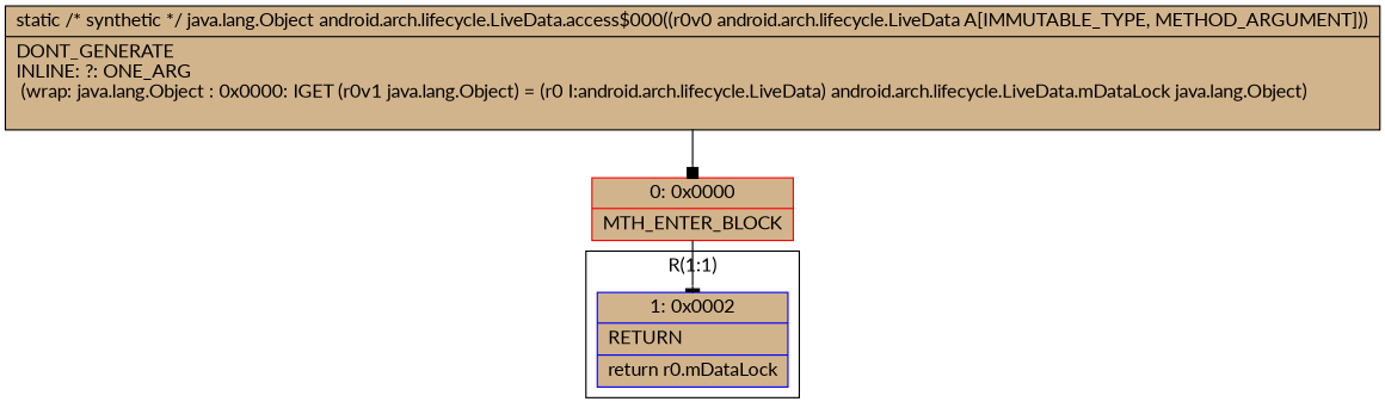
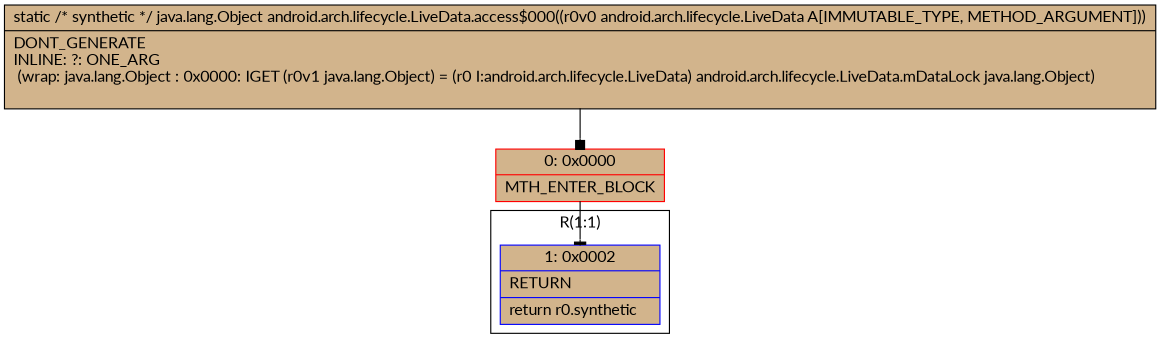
  digraph {
    fontname=Lato
    node [shape=record style=filled fillcolor=tan fontname=Lato]
    edge [fontname=Lato]
-   n1 [color=blue label="{1\:\ 0x0002|RETURN\l|return r0.mDataLock\l}"]
+   n1 [color=blue label="{1\:\ 0x0002|RETURN\l|return r0.synthetic\l}"]
    n2 [color=red label="{0\:\ 0x0000|MTH_ENTER_BLOCK\l}"]
    n3 [label="{static \/* synthetic *\/ java.lang.Object android.arch.lifecycle.LiveData.access$000((r0v0 android.arch.lifecycle.LiveData A[IMMUTABLE_TYPE, METHOD_ARGUMENT]))  | DONT_GENERATE\lINLINE: ?: ONE_ARG  \l  (wrap: java.lang.Object : 0x0000: IGET  (r0v1 java.lang.Object) = (r0 I:android.arch.lifecycle.LiveData) android.arch.lifecycle.LiveData.mDataLock java.lang.Object)\l\l}"]
    subgraph cluster_1 {
      label="R(1:1)"
      n1
    }
    n2 -> n1 [arrowhead=tee]
    n3 -> n2 [arrowhead=box]
  }
